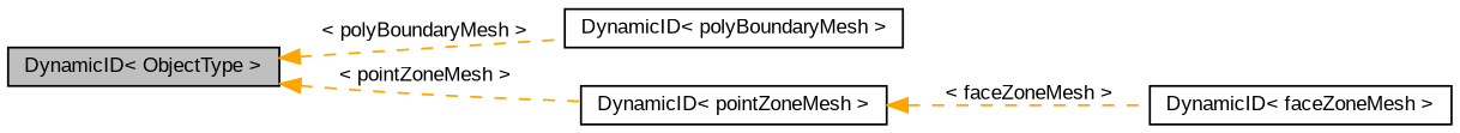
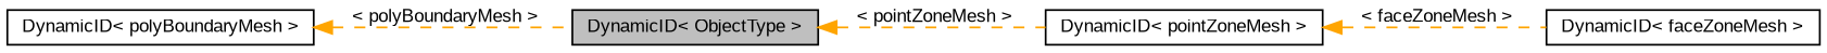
  digraph {
    fontname="Liberation Sans"
    rankdir=LR
    node [color=black fontname="Liberation Sans" fontsize=10 shape=record]
    edge [color=orange dir=back fontname="Liberation Sans" fontsize=10 labelfontname=FreeSans labelfontsize=10 style=dashed]
    n1 [fillcolor=grey75 fontcolor=black height=0.2 label="DynamicID\< ObjectType \>" style=filled width=0.4]
    n2 [height=0.2 label="DynamicID\< polyBoundaryMesh \>" width=0.4]
    n3 [height=0.2 label="DynamicID\< pointZoneMesh \>" width=0.4]
    n4 [height=0.2 label="DynamicID\< faceZoneMesh \>" width=0.4]
-   n1 -> n2 [label=" \< polyBoundaryMesh \>"]
+   n2 -> n1 [label=" \< polyBoundaryMesh \>"]
    n1 -> n3 [label=" \< pointZoneMesh \>"]
    n3 -> n4 [label=" \< faceZoneMesh \>"]
  }
